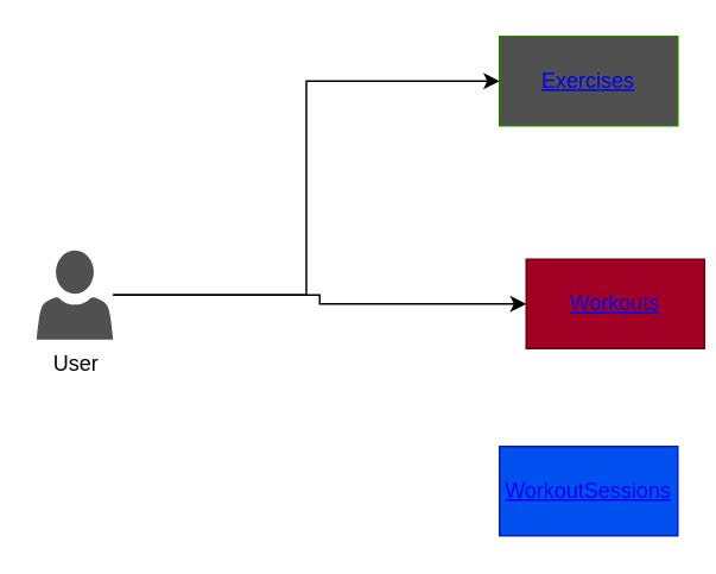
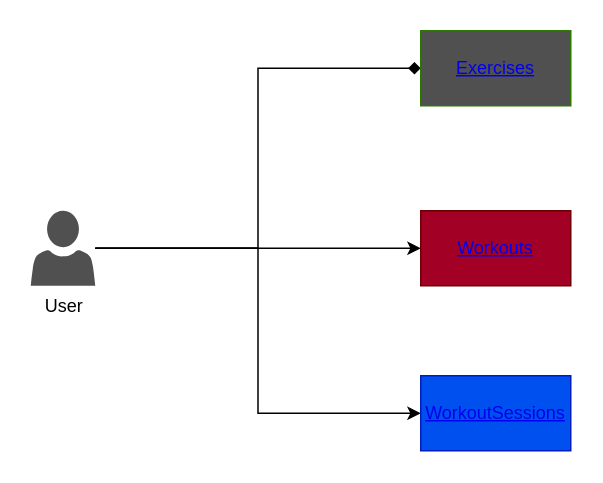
  <mxCell id="0" />
  <mxCell id="1" parent="0" />
- <mxCell id="2" style="edgeStyle=orthogonalEdgeStyle;rounded=0;orthogonalLoop=1;jettySize=auto;html=1;entryX=0;entryY=0.5;entryDx=0;entryDy=0;" edge="1" parent="1" source="5" target="6"><mxGeometry relative="1" as="geometry" /></mxCell>
+ <mxCell id="2" style="edgeStyle=orthogonalEdgeStyle;rounded=0;orthogonalLoop=1;jettySize=auto;html=1;entryX=0;entryY=0.5;entryDx=0;entryDy=0;endArrow=diamond;" edge="1" parent="1" source="5" target="6"><mxGeometry relative="1" as="geometry" /></mxCell>
  <mxCell id="3" style="edgeStyle=orthogonalEdgeStyle;rounded=0;orthogonalLoop=1;jettySize=auto;html=1;entryX=0;entryY=0.5;entryDx=0;entryDy=0;" edge="1" parent="1" source="5" target="7"><mxGeometry relative="1" as="geometry" /></mxCell>
+ <mxCell id="4" style="edgeStyle=orthogonalEdgeStyle;rounded=0;orthogonalLoop=1;jettySize=auto;html=1;entryX=0;entryY=0.5;entryDx=0;entryDy=0;" edge="1" parent="1" source="5" target="8"><mxGeometry relative="1" as="geometry" /></mxCell>
  <mxCell id="5" value="User" style="sketch=0;pointerEvents=1;shadow=0;dashed=0;html=1;strokeColor=none;labelPosition=center;verticalLabelPosition=bottom;verticalAlign=top;align=center;fillColor=#505050;shape=mxgraph.mscae.intune.account_portal" vertex="1" parent="1"><mxGeometry x="20" y="140" width="43" height="50" as="geometry" /></mxCell>
  <mxCell id="6" value="&lt;a href=&quot;data:page/id,tvGi3iTjb1CQEqKXGW85&quot;&gt;Exercises&lt;/a&gt;" style="whiteSpace=wrap;html=1;fillColor=#505050;strokeColor=#2D7600;fontColor=#ffffff;" vertex="1" parent="1"><mxGeometry x="280" y="20" width="100" height="50" as="geometry" /></mxCell>
- <mxCell id="7" value="&lt;a href=&quot;data:page/id,MfrrExbCbE9OoC5XJZRm&quot;&gt;Workouts&lt;/a&gt;" style="whiteSpace=wrap;html=1;fillColor=#a20025;strokeColor=#6F0000;fontColor=#ffffff;" vertex="1" parent="1"><mxGeometry x="295" y="145" width="100" height="50" as="geometry" /></mxCell>
+ <mxCell id="7" value="&lt;a href=&quot;data:page/id,MfrrExbCbE9OoC5XJZRm&quot;&gt;Workouts&lt;/a&gt;" style="whiteSpace=wrap;html=1;fillColor=#a20025;strokeColor=#6F0000;fontColor=#ffffff;" vertex="1" parent="1"><mxGeometry x="280" y="140" width="100" height="50" as="geometry" /></mxCell>
  <mxCell id="8" value="&lt;a href=&quot;data:page/id,1dJGFQlZsfqqL6nz57dp&quot;&gt;WorkoutSessions&lt;/a&gt;" style="whiteSpace=wrap;html=1;fillColor=#0050ef;fontColor=#ffffff;strokeColor=#001DBC;" vertex="1" parent="1"><mxGeometry x="280" y="250" width="100" height="50" as="geometry" /></mxCell>
